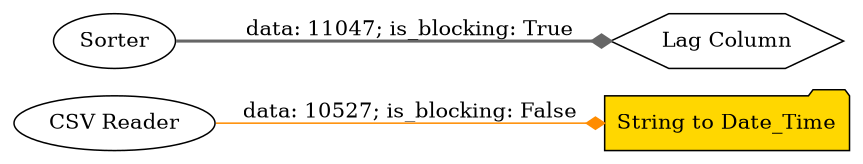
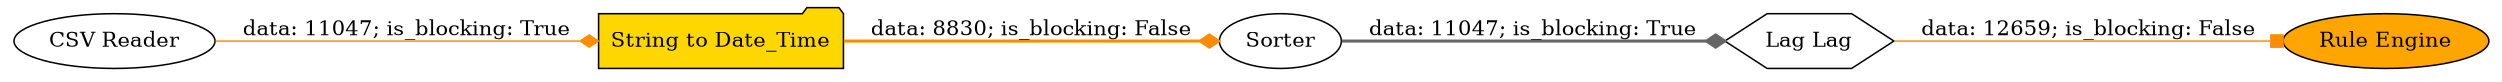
  digraph {
    rankdir=LR
    node [fillcolor=white shape=ellipse style=filled]
    edge [arrowhead=diamond color=darkorange style=bold]
    n1 [fillcolor=gold label="String to Date_Time" shape=folder]
    n2 [label=Sorter]
-   n3 [label="Lag Column" shape=hexagon]
+   n3 [label="Lag Lag" shape=hexagon]
+   n4 [fillcolor=orange label="Rule Engine"]
    n5 [label="CSV Reader"]
+   n1 -> n2 [label="data: 8830; is_blocking: False"]
    n2 -> n3 [color=gray40 label="data: 11047; is_blocking: True"]
-   n5 -> n1 [label="data: 10527; is_blocking: False" style=solid]
+   n3 -> n4 [arrowhead=box label="data: 12659; is_blocking: False" style=solid]
+   n5 -> n1 [label="data: 11047; is_blocking: True" style=solid]
  }
